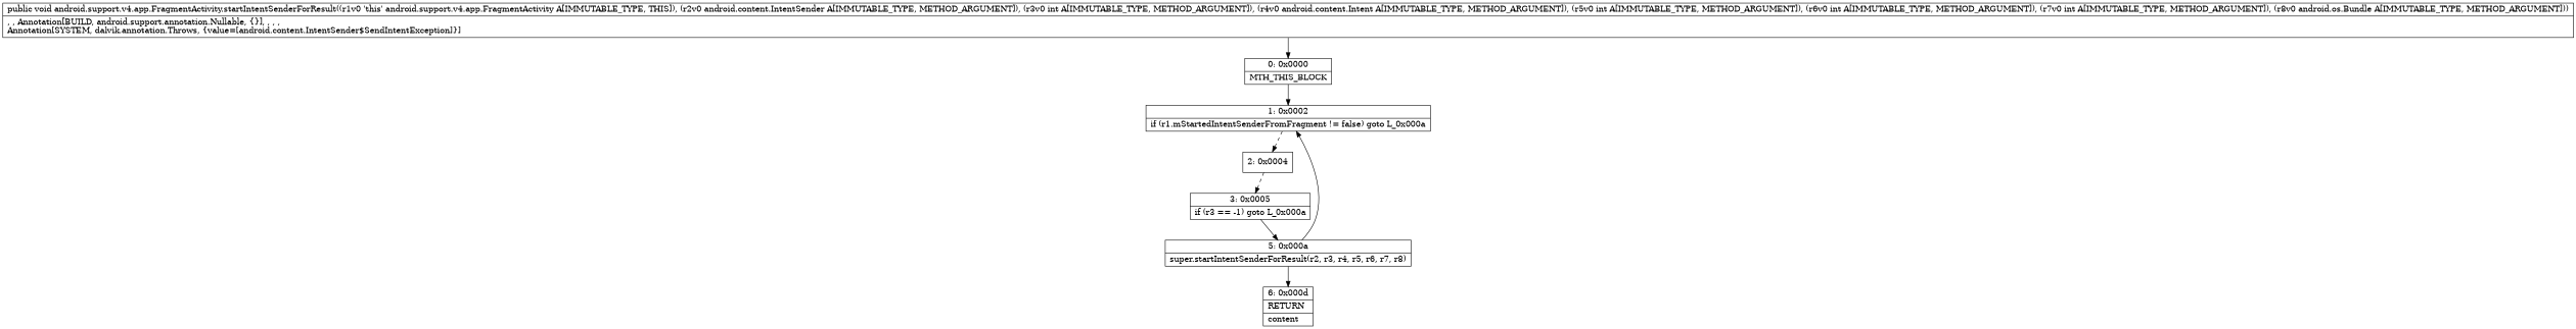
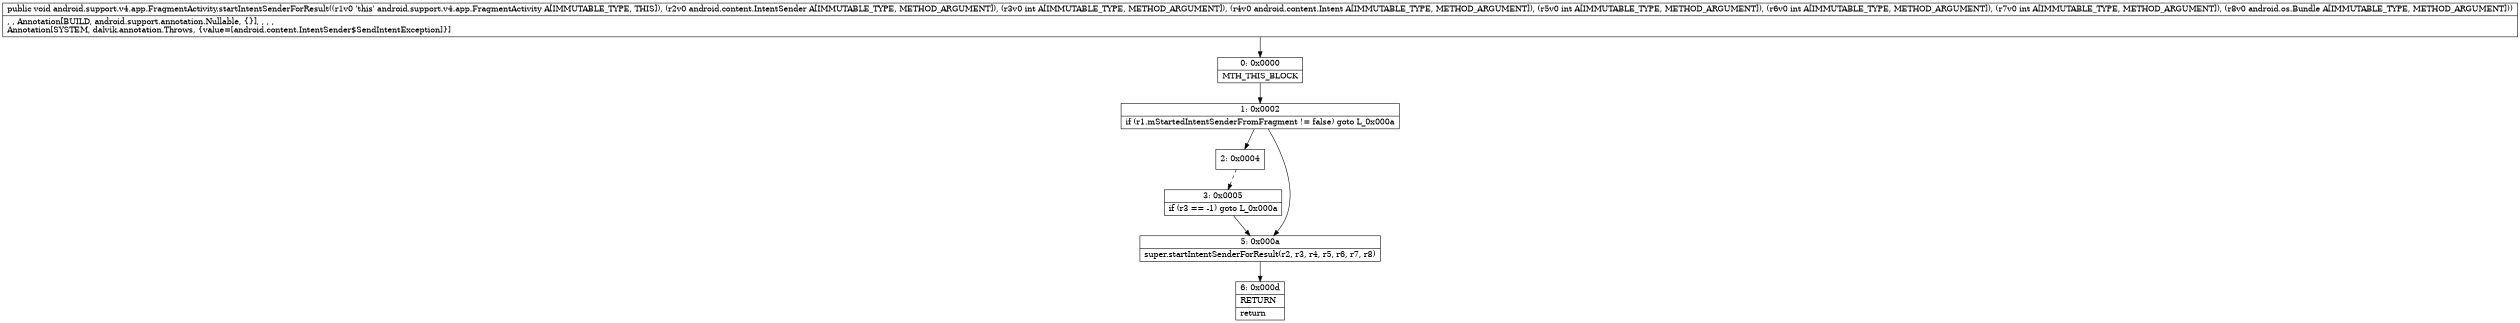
  digraph {
    node [shape=record]
    n1 [label="{0\:\ 0x0000|MTH_THIS_BLOCK\l}"]
    n2 [label="{1\:\ 0x0002|if (r1.mStartedIntentSenderFromFragment != false) goto L_0x000a\l}"]
    n3 [label="{2\:\ 0x0004}"]
    n4 [label="{5\:\ 0x000a|super.startIntentSenderForResult(r2, r3, r4, r5, r6, r7, r8)\l}"]
    n5 [label="{3\:\ 0x0005|if (r3 == \-1) goto L_0x000a\l}"]
-   n6 [label="{6\:\ 0x000d|RETURN\l|content\l}"]
+   n6 [label="{6\:\ 0x000d|RETURN\l|return\l}"]
    n7 [label="{public void android.support.v4.app.FragmentActivity.startIntentSenderForResult((r1v0 'this' android.support.v4.app.FragmentActivity A[IMMUTABLE_TYPE, THIS]), (r2v0 android.content.IntentSender A[IMMUTABLE_TYPE, METHOD_ARGUMENT]), (r3v0 int A[IMMUTABLE_TYPE, METHOD_ARGUMENT]), (r4v0 android.content.Intent A[IMMUTABLE_TYPE, METHOD_ARGUMENT]), (r5v0 int A[IMMUTABLE_TYPE, METHOD_ARGUMENT]), (r6v0 int A[IMMUTABLE_TYPE, METHOD_ARGUMENT]), (r7v0 int A[IMMUTABLE_TYPE, METHOD_ARGUMENT]), (r8v0 android.os.Bundle A[IMMUTABLE_TYPE, METHOD_ARGUMENT]))  | , , Annotation[BUILD, android.support.annotation.Nullable, \{\}], , , , \lAnnotation[SYSTEM, dalvik.annotation.Throws, \{value=[android.content.IntentSender$SendIntentException]\}]\l}"]
    n1 -> n2
-   n2 -> n3 [style=dashed]
-   n4 -> n2
+   n2 -> n3 [style=solid]
+   n2 -> n4
    n3 -> n5 [style=dashed]
    n4 -> n6
    n5 -> n4
    n7 -> n1
  }
